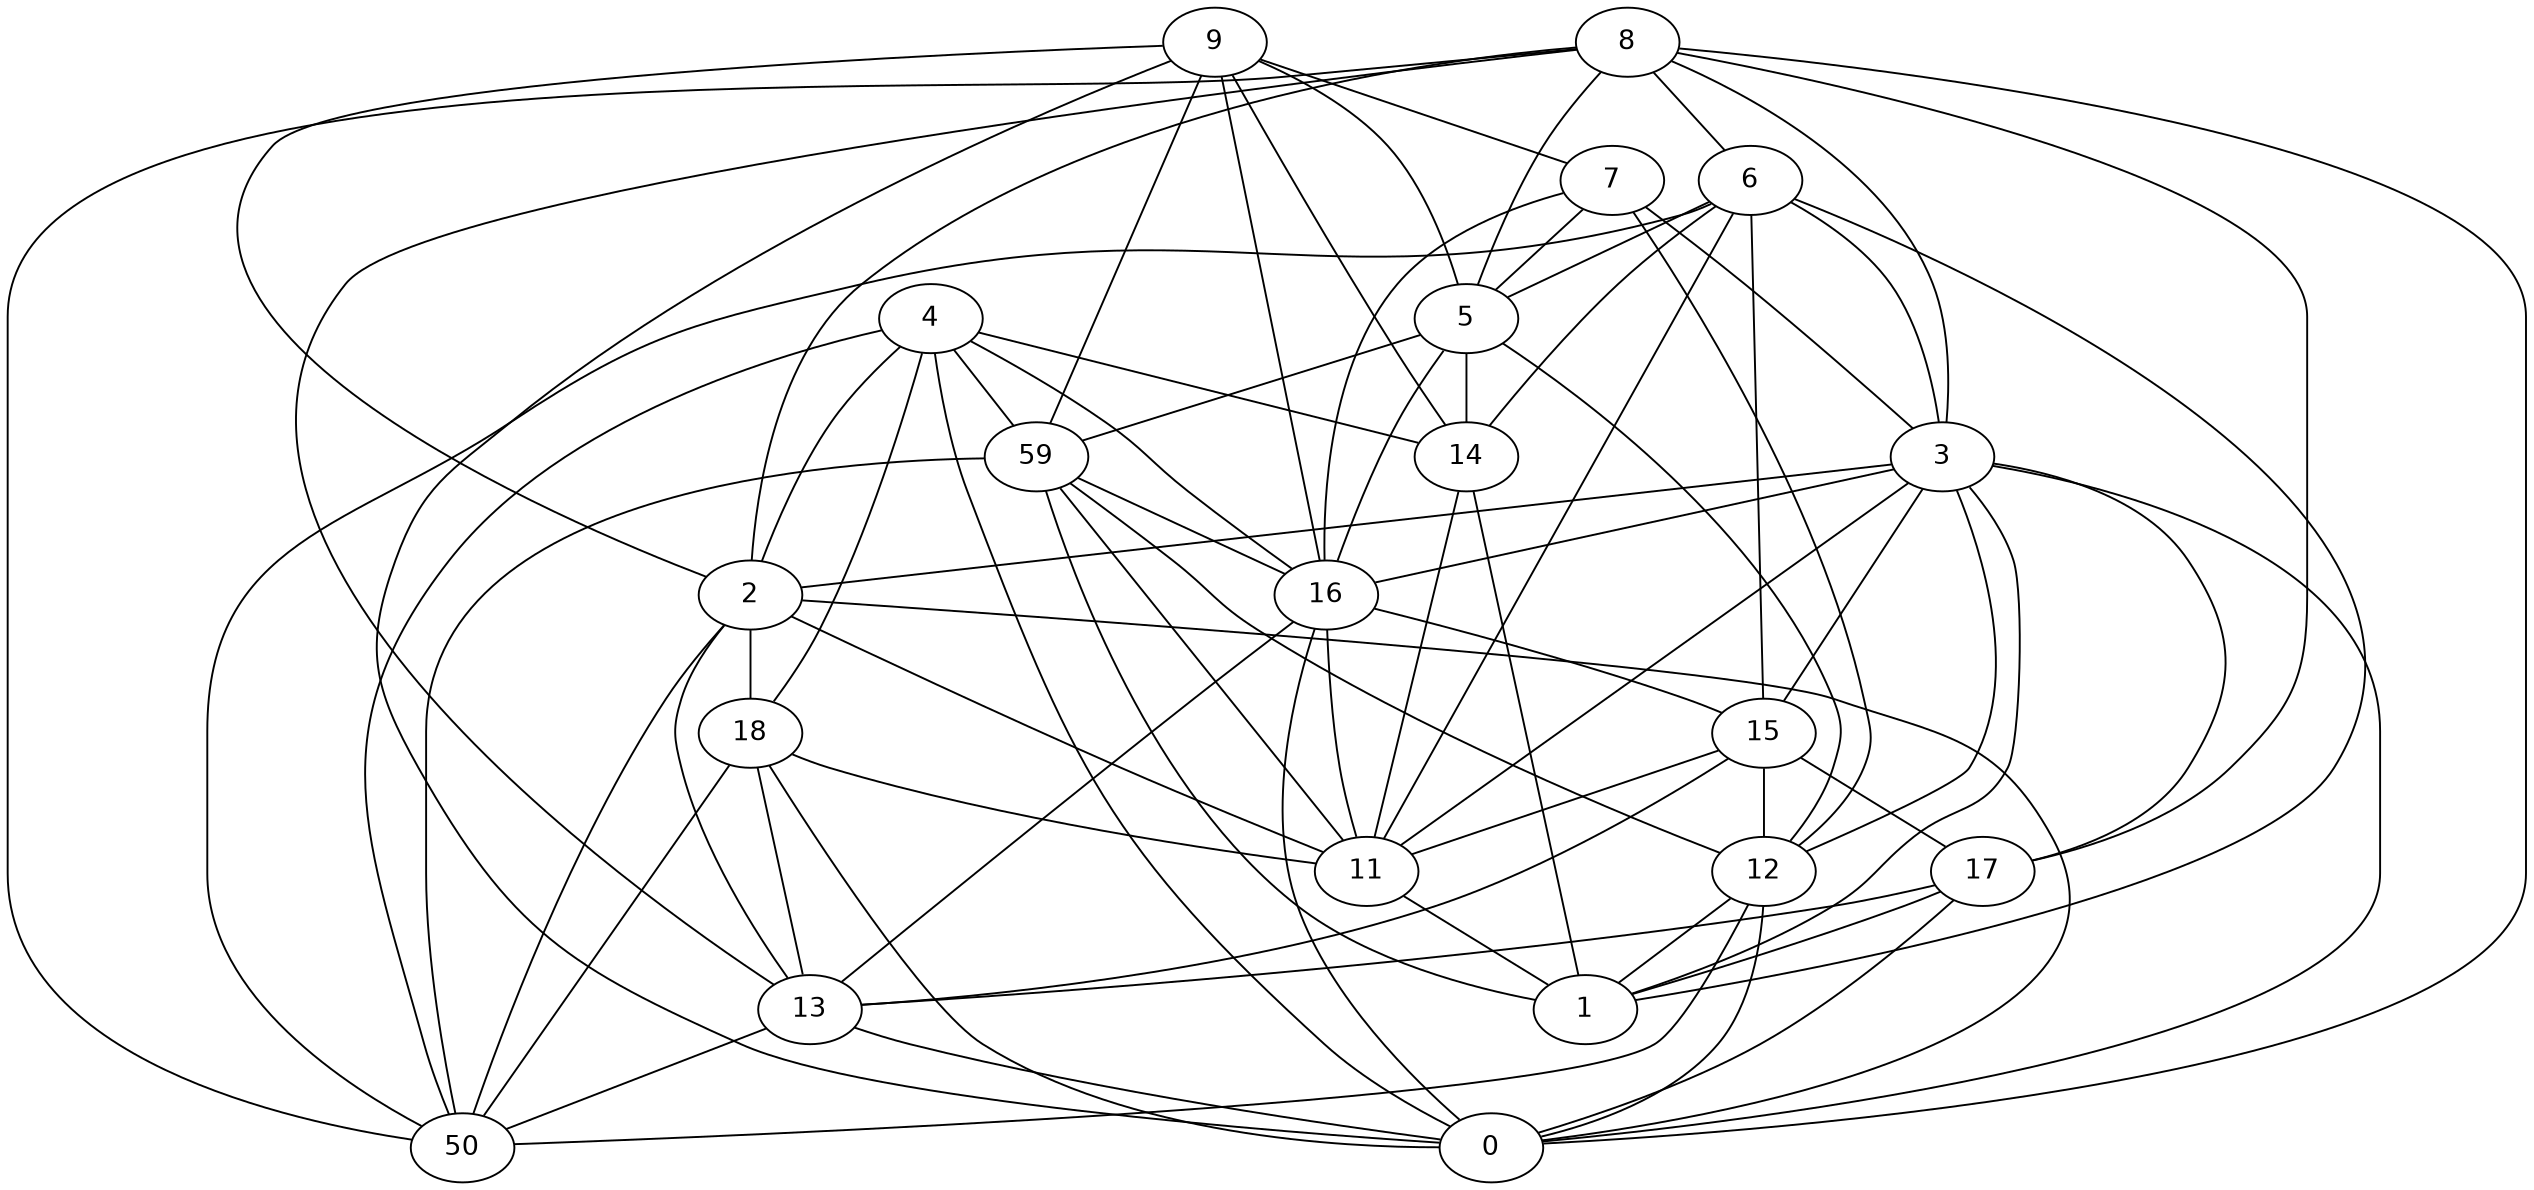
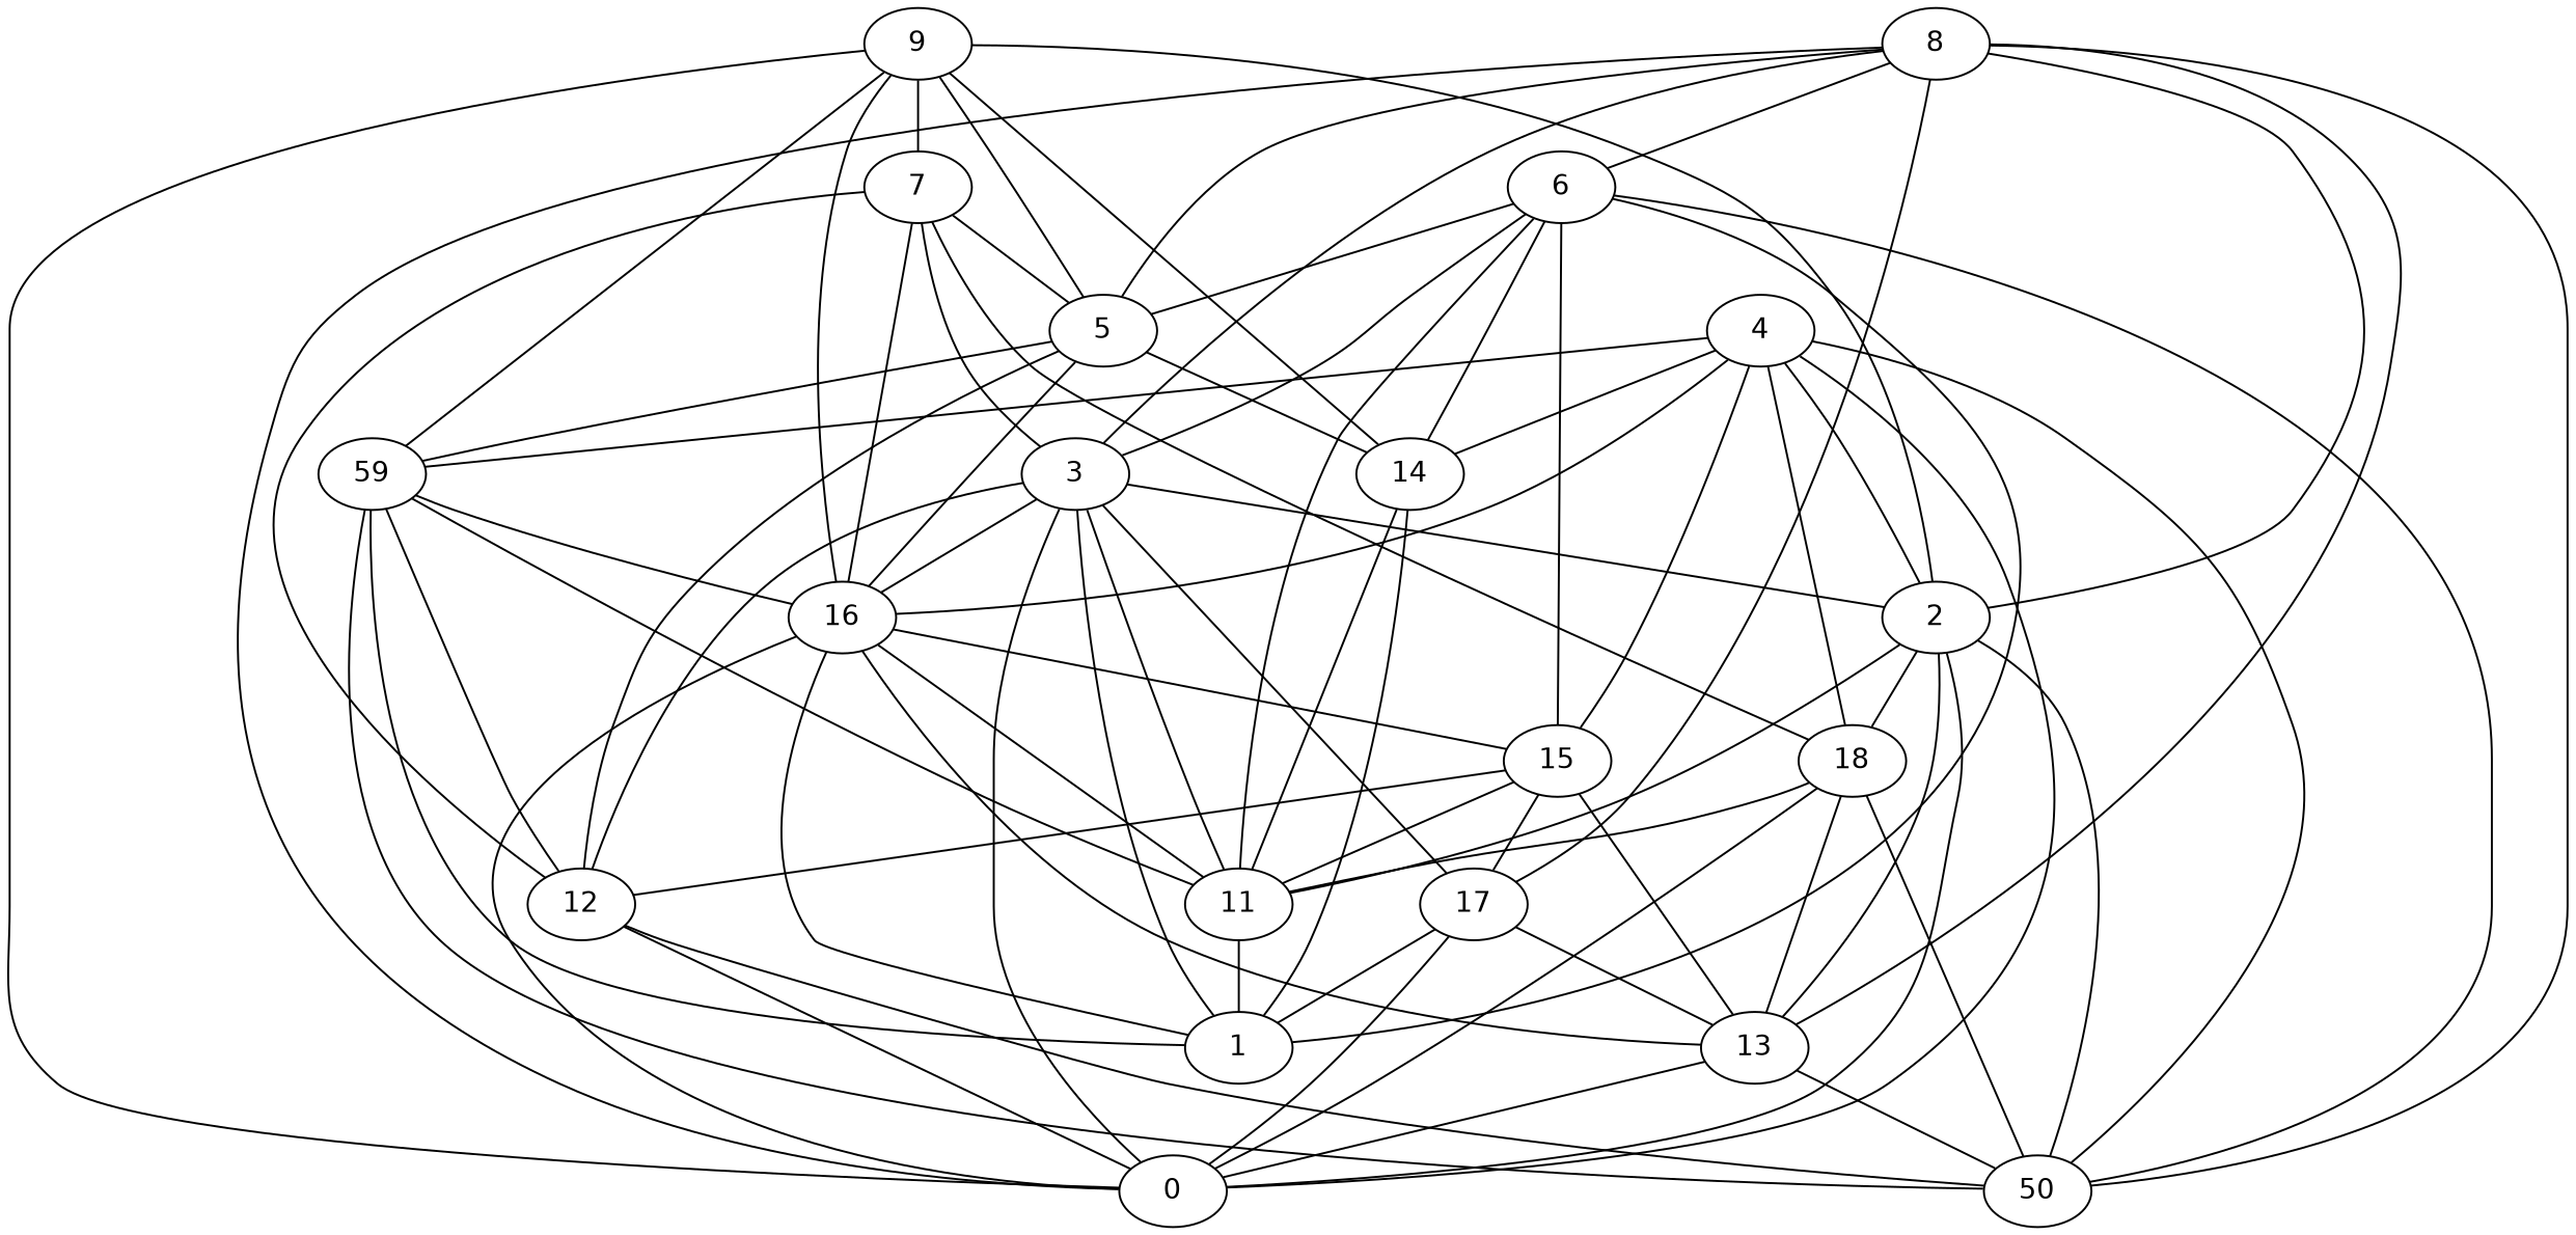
  digraph {
    fontname="DejaVu Sans"
    node [fontname="DejaVu Sans"]
    edge [color=black dir=none fontname="DejaVu Sans"]
    12
    0
    11
    n4 [label=50]
    1
    16
    15
    13
    3
    2
    17
    18
    4
    n14 [label=59]
    14
    9
    5
    7
    6
    8
    subgraph sub_1 {
      12
      0
      11
      n4
      1
      16
      15
      13
      3
      2
      17
      18
      4
      n14
      14
      9
      5
      7
      6
      8
    }
    12 -> 0
    12 -> n4
-   12 -> 1
+   16 -> 1
    11 -> 1
    16 -> 0
    16 -> 11
    16 -> 15
    16 -> 13
    15 -> 12
    15 -> 11
    15 -> 13
    15 -> 17
    13 -> 0
    13 -> n4
    3 -> 12
    3 -> 0
    3 -> 11
    3 -> 1
    3 -> 16
    3 -> 2
    3 -> 17
    2 -> 0
    2 -> 11
    2 -> n4
    2 -> 13
    2 -> 18
    17 -> 0
    17 -> 1
    17 -> 13
    18 -> 0
    18 -> 11
    18 -> n4
    18 -> 13
    4 -> 0
    4 -> n4
    4 -> 16
-   3 -> 15
+   4 -> 15
    4 -> 2
    4 -> 18
    4 -> n14
    4 -> 14
    n14 -> 12
    n14 -> 11
    n14 -> n4
    n14 -> 1
    n14 -> 16
    14 -> 11
    14 -> 1
    9 -> 0
    9 -> 16
    9 -> 2
    9 -> n14
    9 -> 14
    9 -> 5
    9 -> 7
    5 -> 12
    5 -> 16
    5 -> n14
    5 -> 14
    7 -> 12
    7 -> 16
    7 -> 3
+   7 -> 18
    7 -> 5
    6 -> 11
    6 -> n4
    6 -> 1
    6 -> 15
    6 -> 3
    6 -> 14
    6 -> 5
    8 -> 0
    8 -> n4
    8 -> 13
    8 -> 3
    8 -> 2
    8 -> 17
    8 -> 5
    8 -> 6
  }
